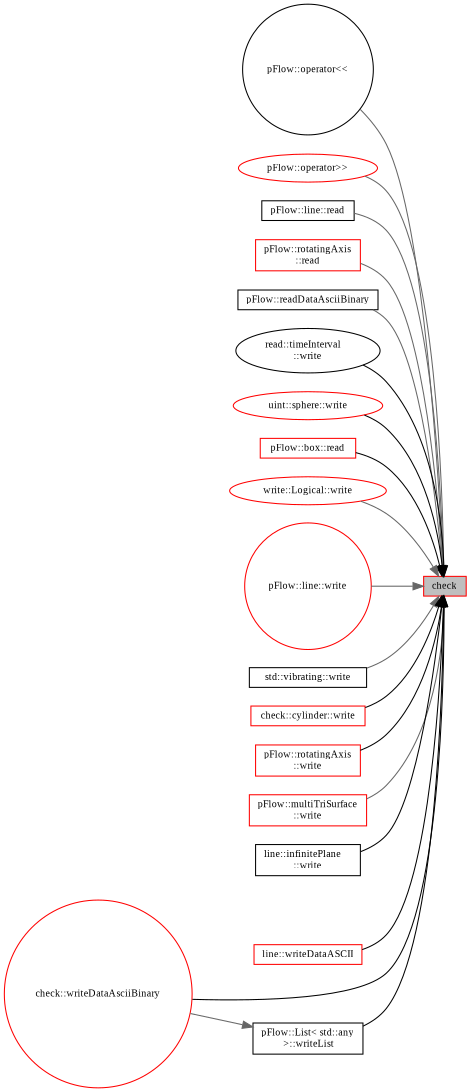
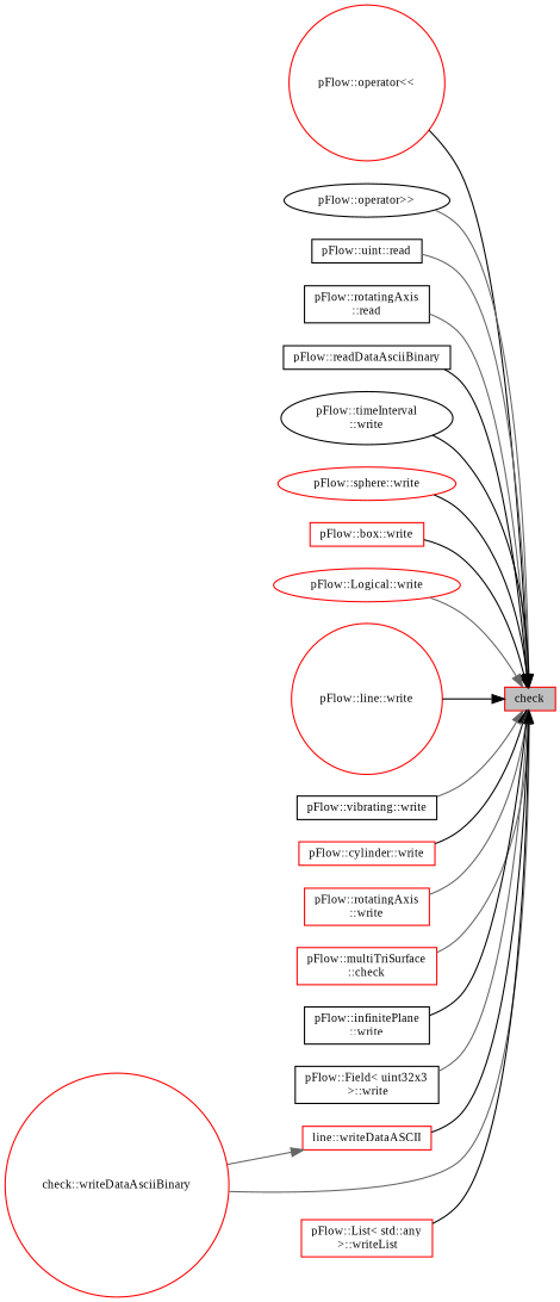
  digraph {
    fontname="Liberation Serif"
    rankdir=RL
    node [color=red fillcolor=white fontname="Liberation Serif" fontsize=10 shape=box style=filled]
    edge [color=gray40 dir=back fontname="Liberation Serif" fontsize=10 labelfontname=Helvetica labelfontsize=10 style=solid]
    n1 [fillcolor=grey75 fontcolor=black height=0.2 label=check width=0.4]
-   n2 [color=black height=0.2 label="pFlow::operator\<\<" shape=circle width=0.4]
-   n3 [height=0.2 label="pFlow::operator\>\>" shape=ellipse width=0.4]
-   n4 [color=black height=0.2 label="pFlow::line::read" width=0.4]
-   n5 [height=0.2 label="pFlow::rotatingAxis\l::read" width=0.4]
+   n2 [height=0.2 label="pFlow::operator\<\<" shape=circle width=0.4]
+   n3 [color=black height=0.2 label="pFlow::operator\>\>" shape=ellipse width=0.4]
+   n4 [color=black height=0.2 label="pFlow::uint::read" width=0.4]
+   n5 [color=black height=0.2 label="pFlow::rotatingAxis\l::read" width=0.4]
    n6 [color=black height=0.2 label="pFlow::readDataAsciiBinary" width=0.4]
-   n7 [color=black height=0.2 label="read::timeInterval\l::write" shape=ellipse width=0.4]
-   n8 [height=0.2 label="uint::sphere::write" shape=ellipse width=0.4]
-   n9 [height=0.2 label="pFlow::box::read" width=0.4]
-   n10 [height=0.2 label="write::Logical::write" shape=ellipse width=0.4]
+   n7 [color=black height=0.2 label="pFlow::timeInterval\l::write" shape=ellipse width=0.4]
+   n8 [height=0.2 label="pFlow::sphere::write" shape=ellipse width=0.4]
+   n9 [height=0.2 label="pFlow::box::write" width=0.4]
+   n10 [height=0.2 label="pFlow::Logical::write" shape=ellipse width=0.4]
    n11 [height=0.2 label="pFlow::line::write" shape=circle width=0.4]
-   n12 [color=black height=0.2 label="std::vibrating::write" width=0.4]
-   n13 [height=0.2 label="check::cylinder::write" width=0.4]
+   n12 [color=black height=0.2 label="pFlow::vibrating::write" width=0.4]
+   n13 [height=0.2 label="pFlow::cylinder::write" width=0.4]
    n14 [height=0.2 label="pFlow::rotatingAxis\l::write" width=0.4]
-   n15 [height=0.2 label="pFlow::multiTriSurface\l::write" width=0.4]
-   n16 [color=black height=0.2 label="line::infinitePlane\l::write" width=0.4]
+   n15 [height=0.2 label="pFlow::multiTriSurface\l::check" width=0.4]
+   n16 [color=black height=0.2 label="pFlow::infinitePlane\l::write" width=0.4]
+   n17 [color=black height=0.2 label="pFlow::Field\< uint32x3\l \>::write" width=0.4]
    n18 [height=0.2 label="line::writeDataASCII" width=0.4]
    n19 [height=0.2 label="check::writeDataAsciiBinary" shape=circle width=0.4]
-   n20 [color=black height=0.2 label="pFlow::List\< std::any\l \>::writeList" width=0.4]
-   n1 -> n2
+   n20 [height=0.2 label="pFlow::List\< std::any\l \>::writeList" width=0.4]
+   n1 -> n2 [color=black]
    n1 -> n3
    n1 -> n4
    n1 -> n5
-   n1 -> n6
+   n1 -> n6 [color=black]
    n1 -> n7 [color=black]
    n1 -> n8 [color=black]
    n1 -> n9 [color=black]
    n1 -> n10
-   n1 -> n11
+   n1 -> n11 [color=black]
    n1 -> n12
    n1 -> n13 [color=black]
-   n1 -> n14 [color=black]
+   n1 -> n14
    n1 -> n15
    n1 -> n16 [color=black]
+   n1 -> n17
    n1 -> n18 [color=black]
-   n1 -> n19 [color=black]
+   n1 -> n19
    n1 -> n20 [color=black]
-   n20 -> n19
+   n18 -> n19
  }
